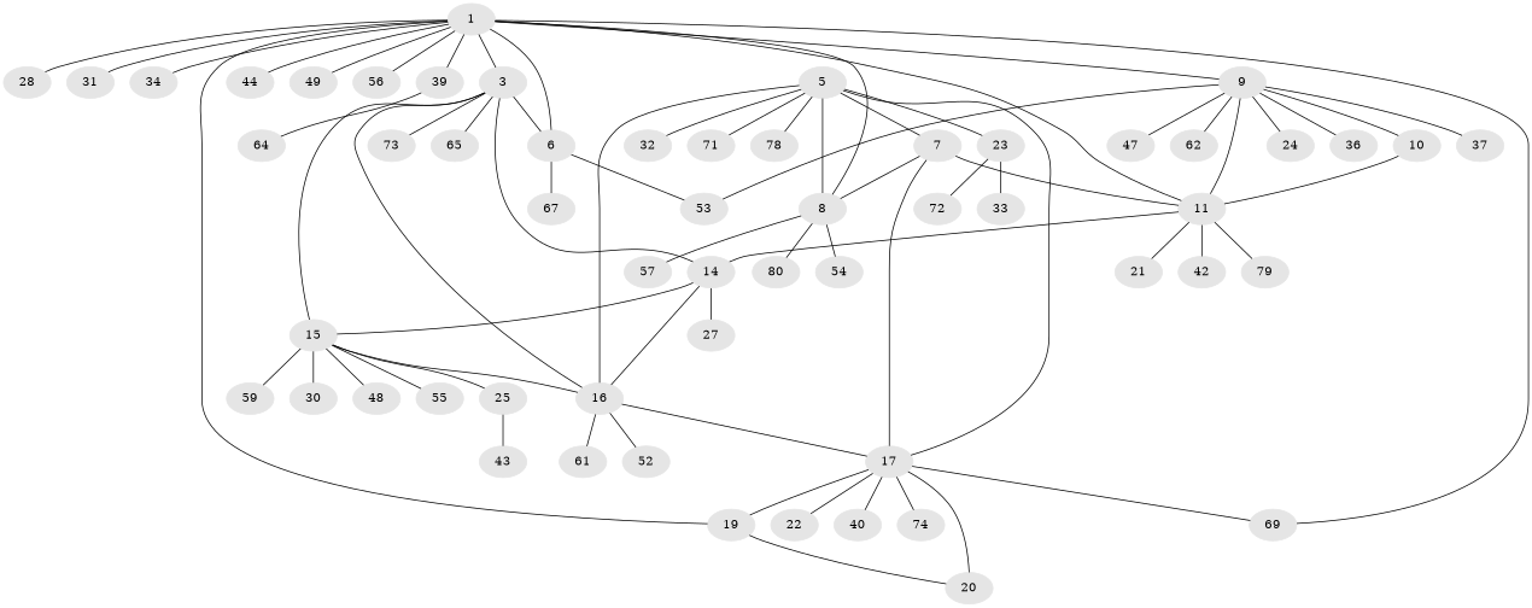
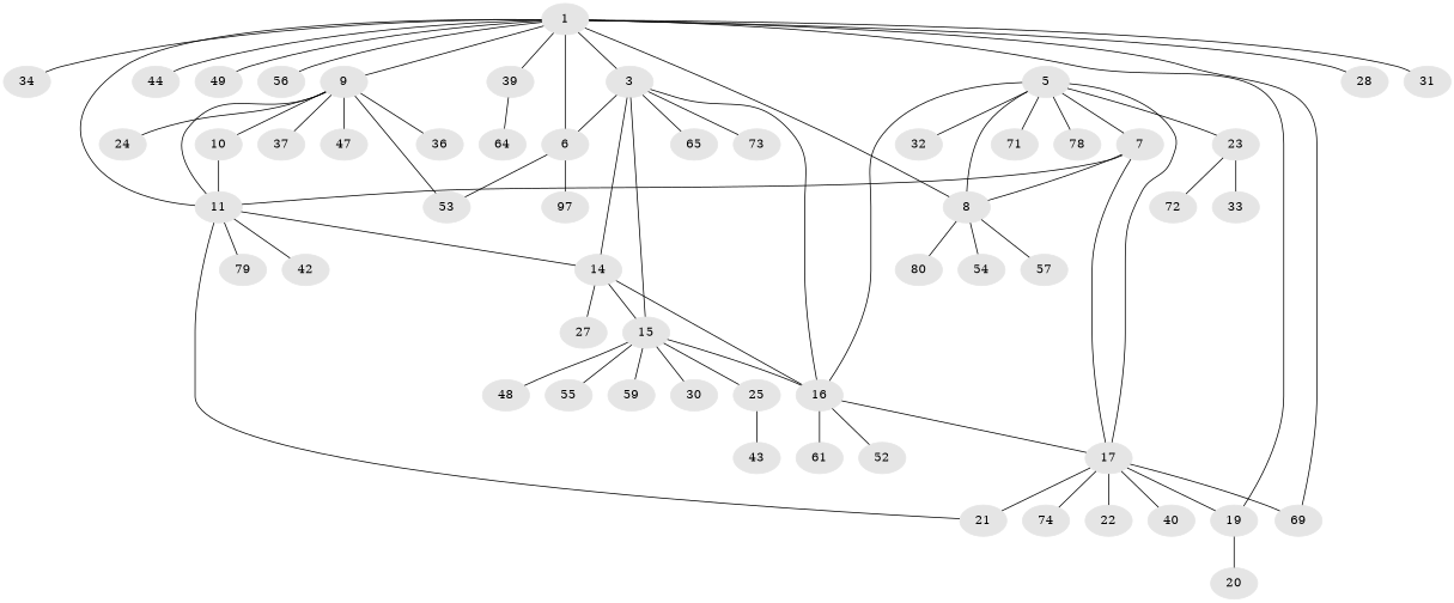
  graph {
    node [color=gray90 style=filled]
    1 [super="+2"]
    3 [super="+13"]
    n3 [label=6 super="+75"]
    8 [super="+26"]
    9 [super="+12"]
    11 [super="+60"]
    28
    31
    34 [super="+38"]
    39 [super="+46"]
    44
    49
    56 [super="+63"]
    69
    19
    14
    15 [super="+29"]
    16 [super="+50"]
    65
    73
    53
-   67
+   67 [label=97]
    54
    57
    80
    10 [super="+77"]
    24
    36
    37
    47
-   62
    21
    42
    79
    17 [super="+18"]
    20 [super="+70"]
    22
    40 [super="+66"]
    74
    64
    27
    25
    30
    48
    55 [super="+68"]
    59
    52
    61
    5 [super="+6"]
    7 [super="+51"]
    23 [super="+41"]
    32
    71
    78
    33 [super="+45"]
    72 [super="+76"]
    43
    1 -- 3 [weight=2]
    1 -- n3 [weight=2]
    1 -- 8
    1 -- 9
    1 -- 11
    1 -- 28
    1 -- 31
    1 -- 34
    1 -- 39
    1 -- 44
    1 -- 49
    1 -- 56
    1 -- 69
    1 -- 19
    3 -- n3
    3 -- 14
    3 -- 15
    3 -- 16
    3 -- 65
    3 -- 73
    n3 -- 53
    n3 -- 67
    8 -- 54
    8 -- 57
    8 -- 80
    9 -- 11 [weight=2]
    9 -- 53
    9 -- 10 [weight=2]
    9 -- 24
    9 -- 36
    9 -- 37
    9 -- 47
-   9 -- 62
    11 -- 14
    11 -- 21
    11 -- 42
    11 -- 79
    39 -- 64
    19 -- 20
    14 -- 15
    14 -- 16
    14 -- 27
    15 -- 16
    15 -- 25
    15 -- 30
    15 -- 48
    15 -- 55
    15 -- 59
    16 -- 17
    16 -- 52
    16 -- 61
    10 -- 11
    17 -- 69
    17 -- 19 [weight=2]
-   17 -- 20 [weight=2]
+   17 -- 21 [weight=2]
    17 -- 22
    17 -- 40
    17 -- 74
    25 -- 43
    5 -- 8 [weight=2]
    5 -- 16
    5 -- 17
    5 -- 7 [weight=2]
    5 -- 23
    5 -- 32
    5 -- 71
    5 -- 78
    7 -- 8
    7 -- 11
    7 -- 17
    23 -- 33
    23 -- 72
  }
